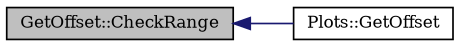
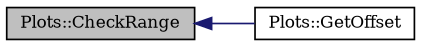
  digraph {
    rankdir=LR
    fontname="DejaVu Serif"
    node [color=black fontname="DejaVu Serif" fontsize=10 shape=record style=filled]
-   n1 [fillcolor=grey75 fontcolor=black height=0.2 label="GetOffset::CheckRange" width=0.4]
+   n1 [fillcolor=grey75 fontcolor=black height=0.2 label="Plots::CheckRange" width=0.4]
    n2 [fillcolor=white height=0.2 label="Plots::GetOffset" width=0.4]
    n1 -> n2 [color=midnightblue dir=back fontname="DejaVu Serif" fontsize=10 labelfontname=Helvetica labelfontsize=10 style=solid]
  }
